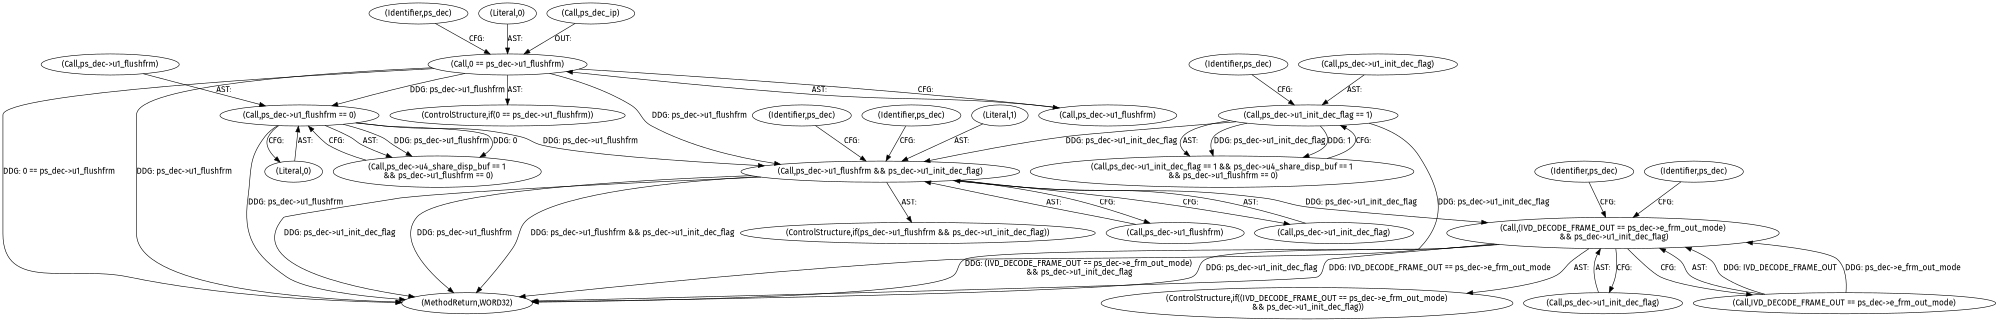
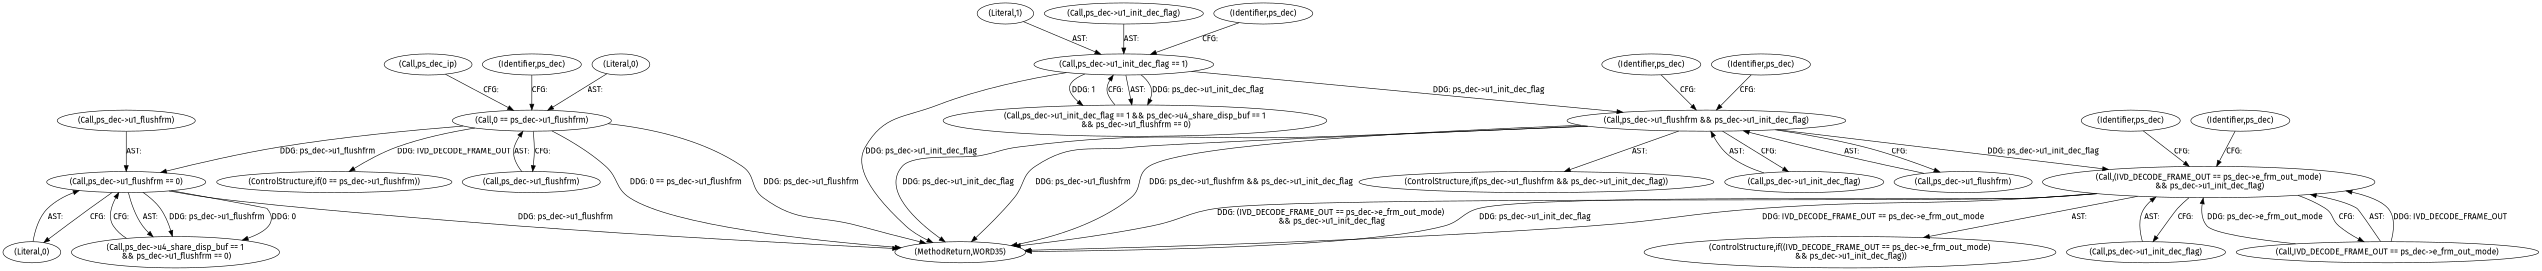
  digraph {
    fontname="Fira Sans"
    node [fontname="Fira Sans"]
    edge [fontname="Fira Sans"]
    n1 [label="(Call,ps_dec->u1_flushfrm && ps_dec->u1_init_dec_flag)"]
    n2 [label="(Call,(IVD_DECODE_FRAME_OUT == ps_dec->e_frm_out_mode)\n && ps_dec->u1_init_dec_flag)"]
-   n3 [label="(MethodReturn,WORD32)"]
+   n3 [label="(MethodReturn,WORD35)"]
    n4 [label="(ControlStructure,if(ps_dec->u1_flushfrm && ps_dec->u1_init_dec_flag))"]
    n5 [label="(Call,ps_dec->u1_init_dec_flag)"]
    n6 [label="(Call,ps_dec->u1_flushfrm)"]
    n7 [label="(ControlStructure,if((IVD_DECODE_FRAME_OUT == ps_dec->e_frm_out_mode)\n && ps_dec->u1_init_dec_flag))"]
    n8 [label="(Call,ps_dec->u1_init_dec_flag)"]
    n9 [label="(Call,IVD_DECODE_FRAME_OUT == ps_dec->e_frm_out_mode)"]
    n10 [label="(Call,0 == ps_dec->u1_flushfrm)"]
    n11 [label="(Call,ps_dec->u1_flushfrm == 0)"]
    n12 [label="(ControlStructure,if(0 == ps_dec->u1_flushfrm))"]
    n13 [label="(Call,ps_dec->u1_flushfrm)"]
    n14 [label="(Call,ps_dec->u4_share_disp_buf == 1\n && ps_dec->u1_flushfrm == 0)"]
    n15 [label="(Literal,0)"]
    n16 [label="(Call,ps_dec->u1_init_dec_flag == 1)"]
    n17 [label="(Call,ps_dec->u1_init_dec_flag == 1 && ps_dec->u4_share_disp_buf == 1\n && ps_dec->u1_flushfrm == 0)"]
    n18 [label="(Literal,1)"]
    n19 [label="(Call,ps_dec->u1_flushfrm)"]
    n20 [label="(Identifier,ps_dec)"]
    n21 [label="(Identifier,ps_dec)"]
    n22 [label="(Identifier,ps_dec)"]
    n23 [label="(Identifier,ps_dec)"]
    n24 [label="(Literal,0)"]
    n25 [label="(Call,ps_dec->u1_init_dec_flag)"]
    n26 [label="(Call,ps_dec_ip)"]
    n27 [label="(Identifier,ps_dec)"]
    n28 [label="(Identifier,ps_dec)"]
    n1 -> n2 [label="DDG: ps_dec->u1_init_dec_flag"]
    n1 -> n3 [label="DDG: ps_dec->u1_init_dec_flag"]
    n1 -> n3 [label="DDG: ps_dec->u1_flushfrm"]
    n1 -> n3 [label="DDG: ps_dec->u1_flushfrm && ps_dec->u1_init_dec_flag"]
    n1 -> n4 [label="AST: "]
    n1 -> n5 [label="CFG: "]
    n1 -> n6 [label="CFG: "]
    n2 -> n3 [label="DDG: (IVD_DECODE_FRAME_OUT == ps_dec->e_frm_out_mode)\n && ps_dec->u1_init_dec_flag"]
    n2 -> n3 [label="DDG: ps_dec->u1_init_dec_flag"]
    n2 -> n3 [label="DDG: IVD_DECODE_FRAME_OUT == ps_dec->e_frm_out_mode"]
    n2 -> n7 [label="AST: "]
    n2 -> n8 [label="CFG: "]
    n2 -> n9 [label="CFG: "]
    n5 -> n1 [label="AST: "]
    n6 -> n1 [label="AST: "]
    n8 -> n2 [label="AST: "]
    n9 -> n2 [label="AST: "]
    n9 -> n2 [label="DDG: IVD_DECODE_FRAME_OUT"]
    n9 -> n2 [label="DDG: ps_dec->e_frm_out_mode"]
-   n10 -> n1 [label="DDG: ps_dec->u1_flushfrm"]
    n10 -> n3 [label="DDG: 0 == ps_dec->u1_flushfrm"]
    n10 -> n3 [label="DDG: ps_dec->u1_flushfrm"]
    n10 -> n11 [label="DDG: ps_dec->u1_flushfrm"]
-   n10 -> n12 [label="AST: "]
+   n10 -> n12 [label="DDG: IVD_DECODE_FRAME_OUT"]
    n10 -> n13 [label="CFG: "]
-   n11 -> n1 [label="DDG: ps_dec->u1_flushfrm"]
    n11 -> n3 [label="DDG: ps_dec->u1_flushfrm"]
    n11 -> n14 [label="AST: "]
    n11 -> n14 [label="DDG: ps_dec->u1_flushfrm"]
    n11 -> n14 [label="DDG: 0"]
    n11 -> n15 [label="CFG: "]
    n13 -> n10 [label="AST: "]
    n14 -> n11 [label="CFG: "]
    n15 -> n11 [label="AST: "]
    n16 -> n1 [label="DDG: ps_dec->u1_init_dec_flag"]
    n16 -> n3 [label="DDG: ps_dec->u1_init_dec_flag"]
    n16 -> n17 [label="AST: "]
    n16 -> n17 [label="DDG: ps_dec->u1_init_dec_flag"]
    n16 -> n17 [label="DDG: 1"]
    n17 -> n16 [label="CFG: "]
-   n18 -> n1 [label="AST: "]
+   n18 -> n16 [label="AST: "]
    n19 -> n11 [label="AST: "]
    n20 -> n2 [label="CFG: "]
    n21 -> n10 [label="CFG: "]
    n22 -> n2 [label="CFG: "]
    n23 -> n1 [label="CFG: "]
    n24 -> n10 [label="AST: "]
    n25 -> n16 [label="AST: "]
-   n26 -> n10 [label="OUT: "]
+   n26 -> n10 [label="CFG: "]
    n27 -> n16 [label="CFG: "]
    n28 -> n1 [label="CFG: "]
  }
